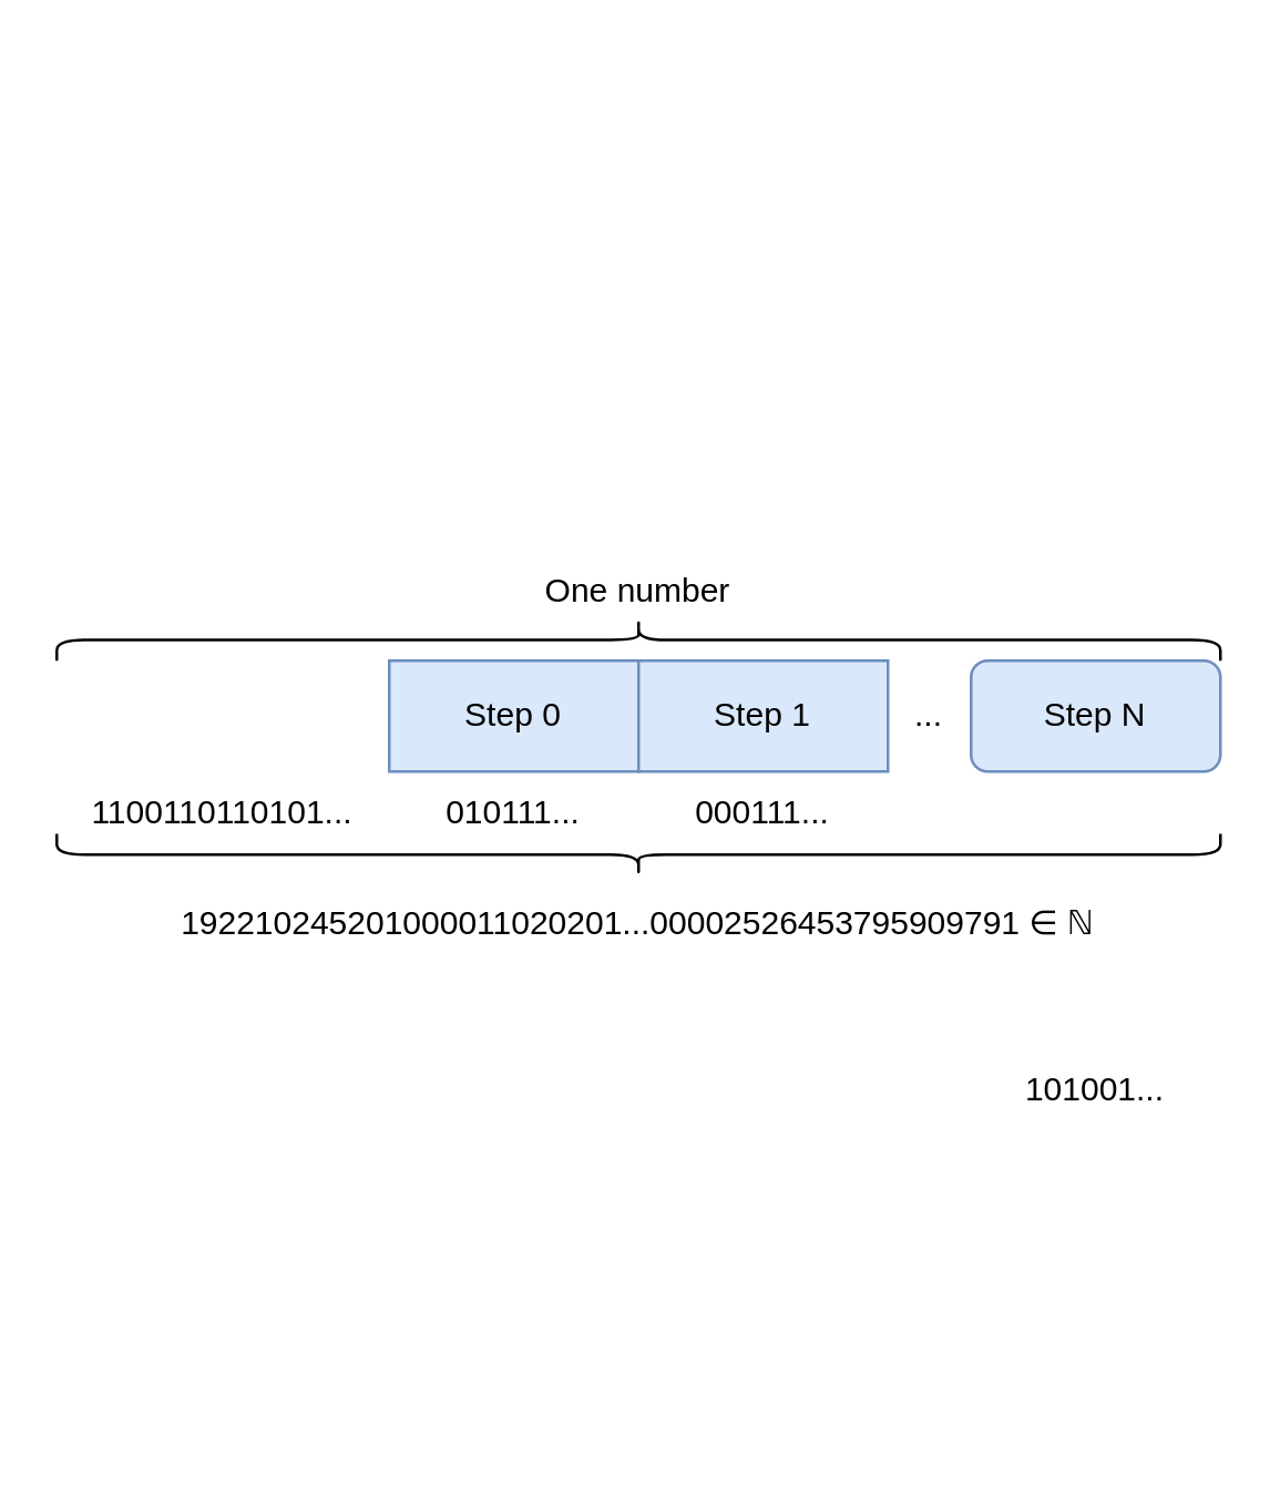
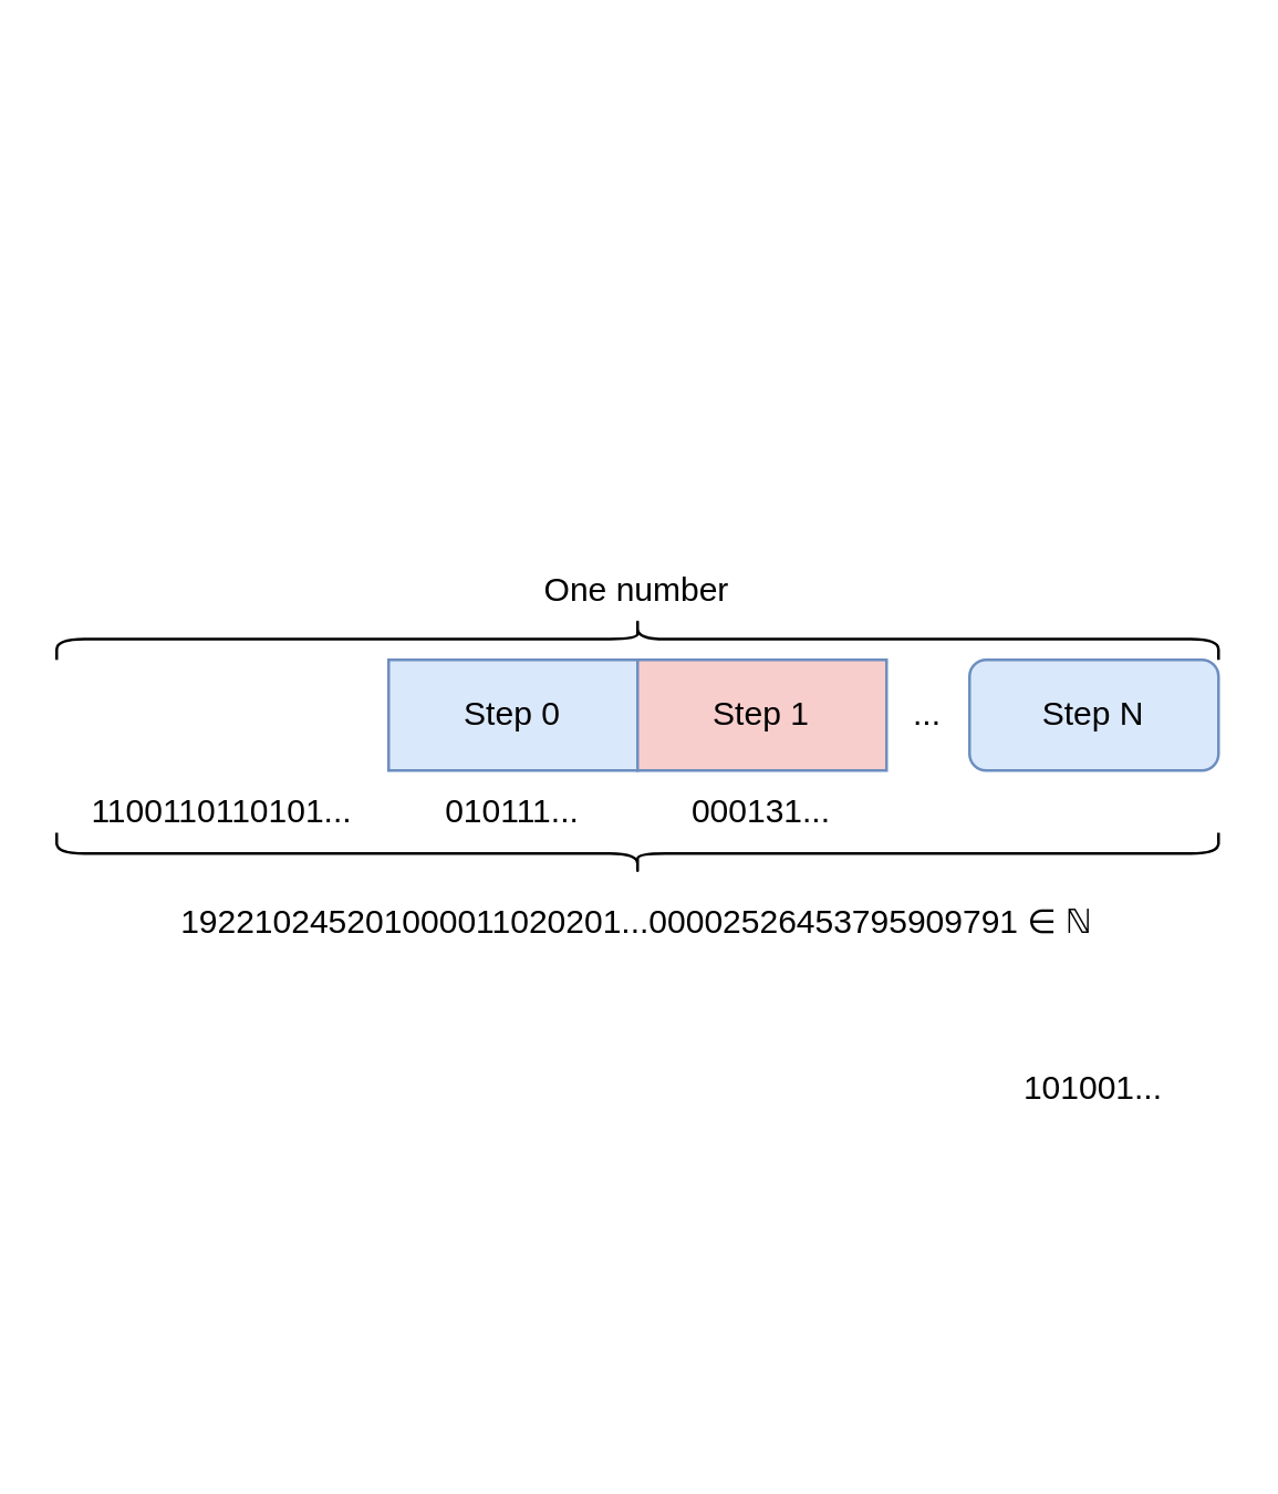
  <mxCell id="0" />
  <mxCell id="1" parent="0" />
  <mxCell id="2" value="Step 0" style="rounded=0;whiteSpace=wrap;html=1;fillColor=#dae8fc;strokeColor=#6c8ebf;" parent="1" vertex="1"><mxGeometry x="140" y="238" width="90" height="40" as="geometry" /></mxCell>
- <mxCell id="3" value="Step 1" style="rounded=0;whiteSpace=wrap;html=1;fillColor=#dae8fc;strokeColor=#6c8ebf;" parent="1" vertex="1"><mxGeometry x="230" y="238" width="90" height="40" as="geometry" /></mxCell>
+ <mxCell id="3" value="Step 1" style="rounded=0;whiteSpace=wrap;html=1;fillColor=#f8cecc;strokeColor=#6c8ebf;" parent="1" vertex="1"><mxGeometry x="230" y="238" width="90" height="40" as="geometry" /></mxCell>
  <mxCell id="4" value="..." style="text;html=1;strokeColor=none;fillColor=none;align=center;verticalAlign=middle;whiteSpace=wrap;rounded=0;" parent="1" vertex="1"><mxGeometry x="320" y="238" width="30" height="40" as="geometry" /></mxCell>
  <mxCell id="5" value="Step N" style="whiteSpace=wrap;html=1;fillColor=#dae8fc;strokeColor=#6c8ebf;rounded=1;" parent="1" vertex="1"><mxGeometry x="350" y="238" width="90" height="40" as="geometry" /></mxCell>
  <mxCell id="6" value="" style="shape=curlyBracket;whiteSpace=wrap;html=1;rounded=1;rotation=90;" parent="1" vertex="1"><mxGeometry x="222.5" y="20.5" width="15" height="420" as="geometry" /></mxCell>
  <mxCell id="7" value="One number" style="text;html=1;strokeColor=none;fillColor=none;align=center;verticalAlign=middle;whiteSpace=wrap;rounded=0;" parent="1" vertex="1"><mxGeometry x="175" y="198" width="110" height="30" as="geometry" /></mxCell>
  <mxCell id="8" value="1100110110101..." style="text;html=1;strokeColor=none;fillColor=none;align=center;verticalAlign=middle;whiteSpace=wrap;rounded=0;" parent="1" vertex="1"><mxGeometry x="20" y="278" width="120" height="30" as="geometry" /></mxCell>
  <mxCell id="9" value="010111..." style="text;html=1;strokeColor=none;fillColor=none;align=center;verticalAlign=middle;whiteSpace=wrap;rounded=0;" parent="1" vertex="1"><mxGeometry x="140" y="278" width="90" height="30" as="geometry" /></mxCell>
- <mxCell id="10" value="000111..." style="text;html=1;strokeColor=none;fillColor=none;align=center;verticalAlign=middle;whiteSpace=wrap;rounded=0;" parent="1" vertex="1"><mxGeometry x="230" y="278" width="90" height="30" as="geometry" /></mxCell>
+ <mxCell id="10" value="000131..." style="text;html=1;strokeColor=none;fillColor=none;align=center;verticalAlign=middle;whiteSpace=wrap;rounded=0;" parent="1" vertex="1"><mxGeometry x="230" y="278" width="90" height="30" as="geometry" /></mxCell>
  <mxCell id="11" value="101001..." style="text;html=1;strokeColor=none;fillColor=none;align=center;verticalAlign=middle;whiteSpace=wrap;rounded=0;" parent="1" vertex="1"><mxGeometry x="350" y="378" width="90" height="30" as="geometry" /></mxCell>
  <mxCell id="12" value="" style="shape=curlyBracket;whiteSpace=wrap;html=1;rounded=1;rotation=-90;" parent="1" vertex="1"><mxGeometry x="222.5" y="98" width="15" height="420" as="geometry" /></mxCell>
  <mxCell id="13" value="192210245201000011020201...00002526453795909791 ∈ ℕ&lt;br&gt; " style="text;html=1;strokeColor=none;fillColor=none;align=center;verticalAlign=middle;whiteSpace=wrap;rounded=0;" parent="1" vertex="1"><mxGeometry x="45" y="318" width="370" height="30" as="geometry" /></mxCell>
